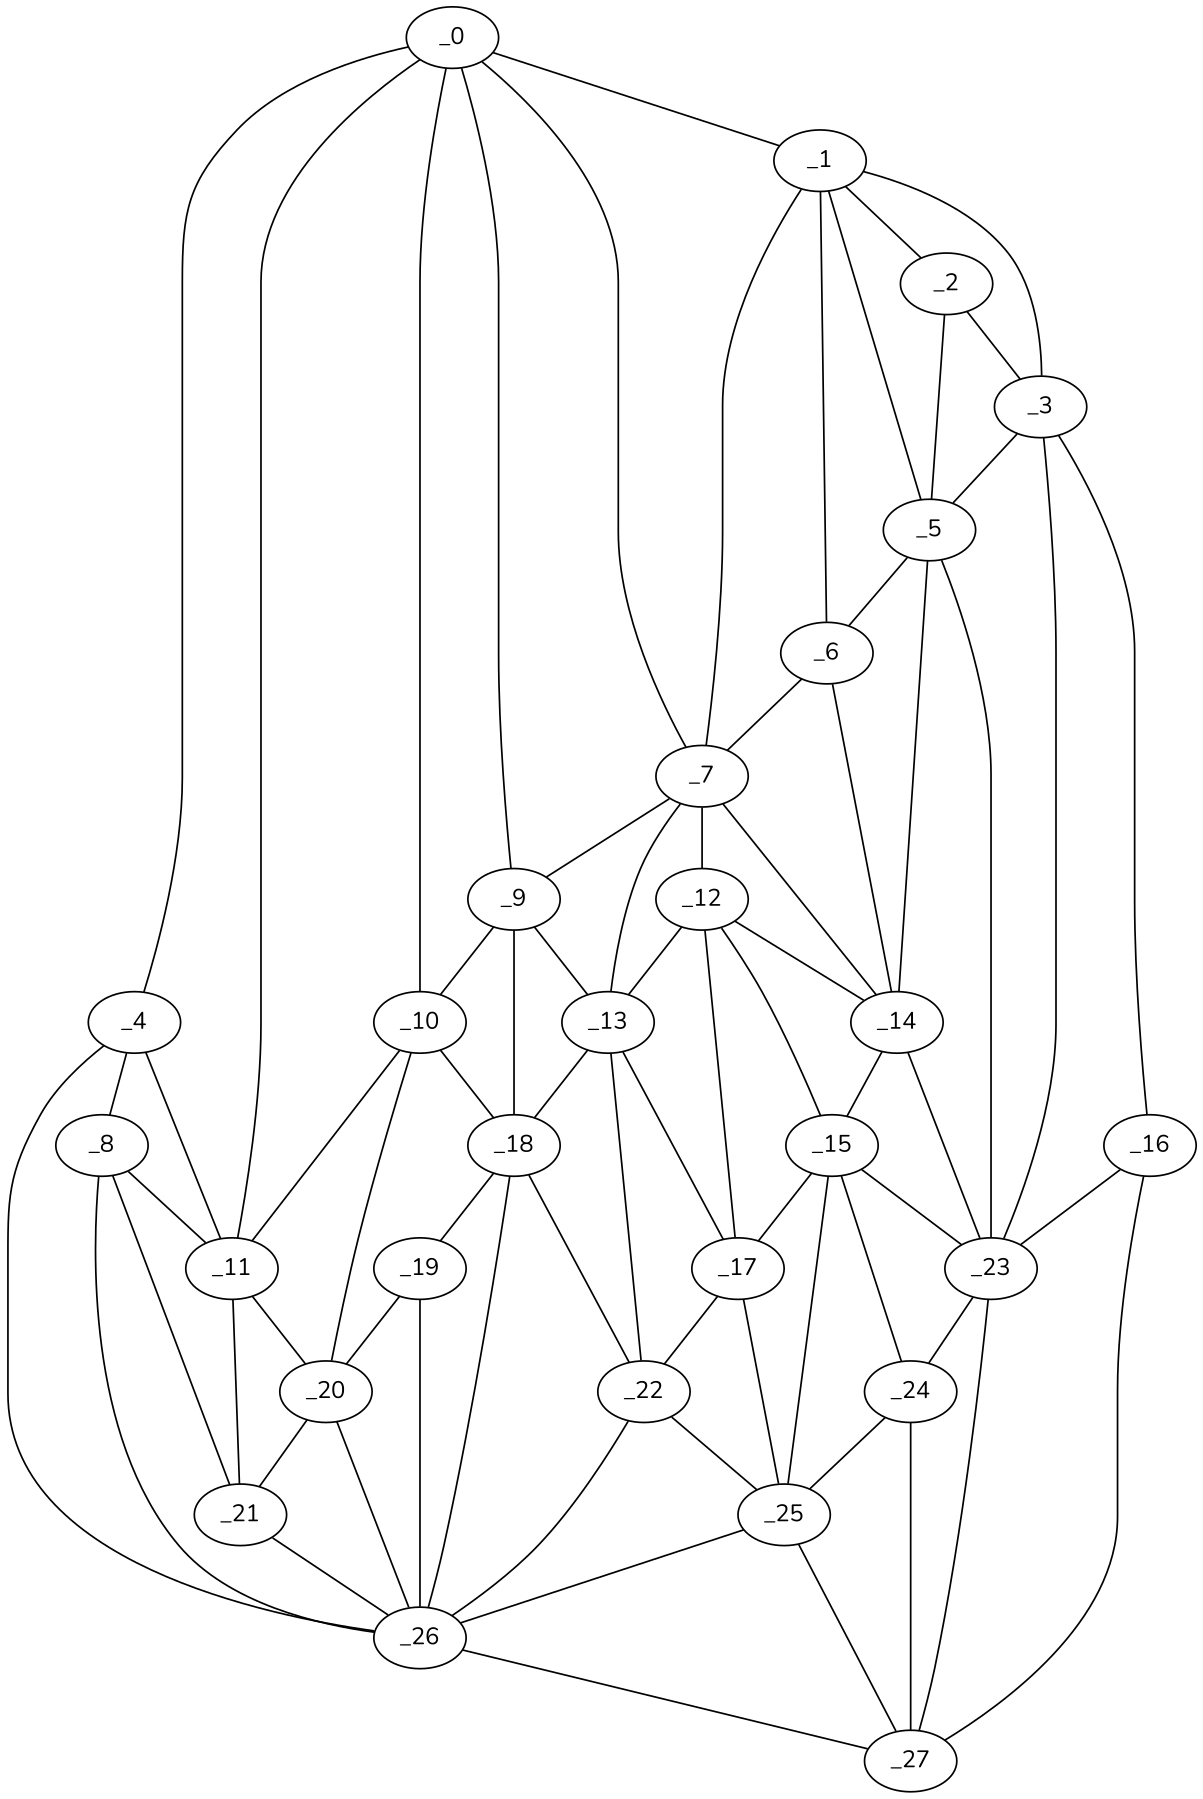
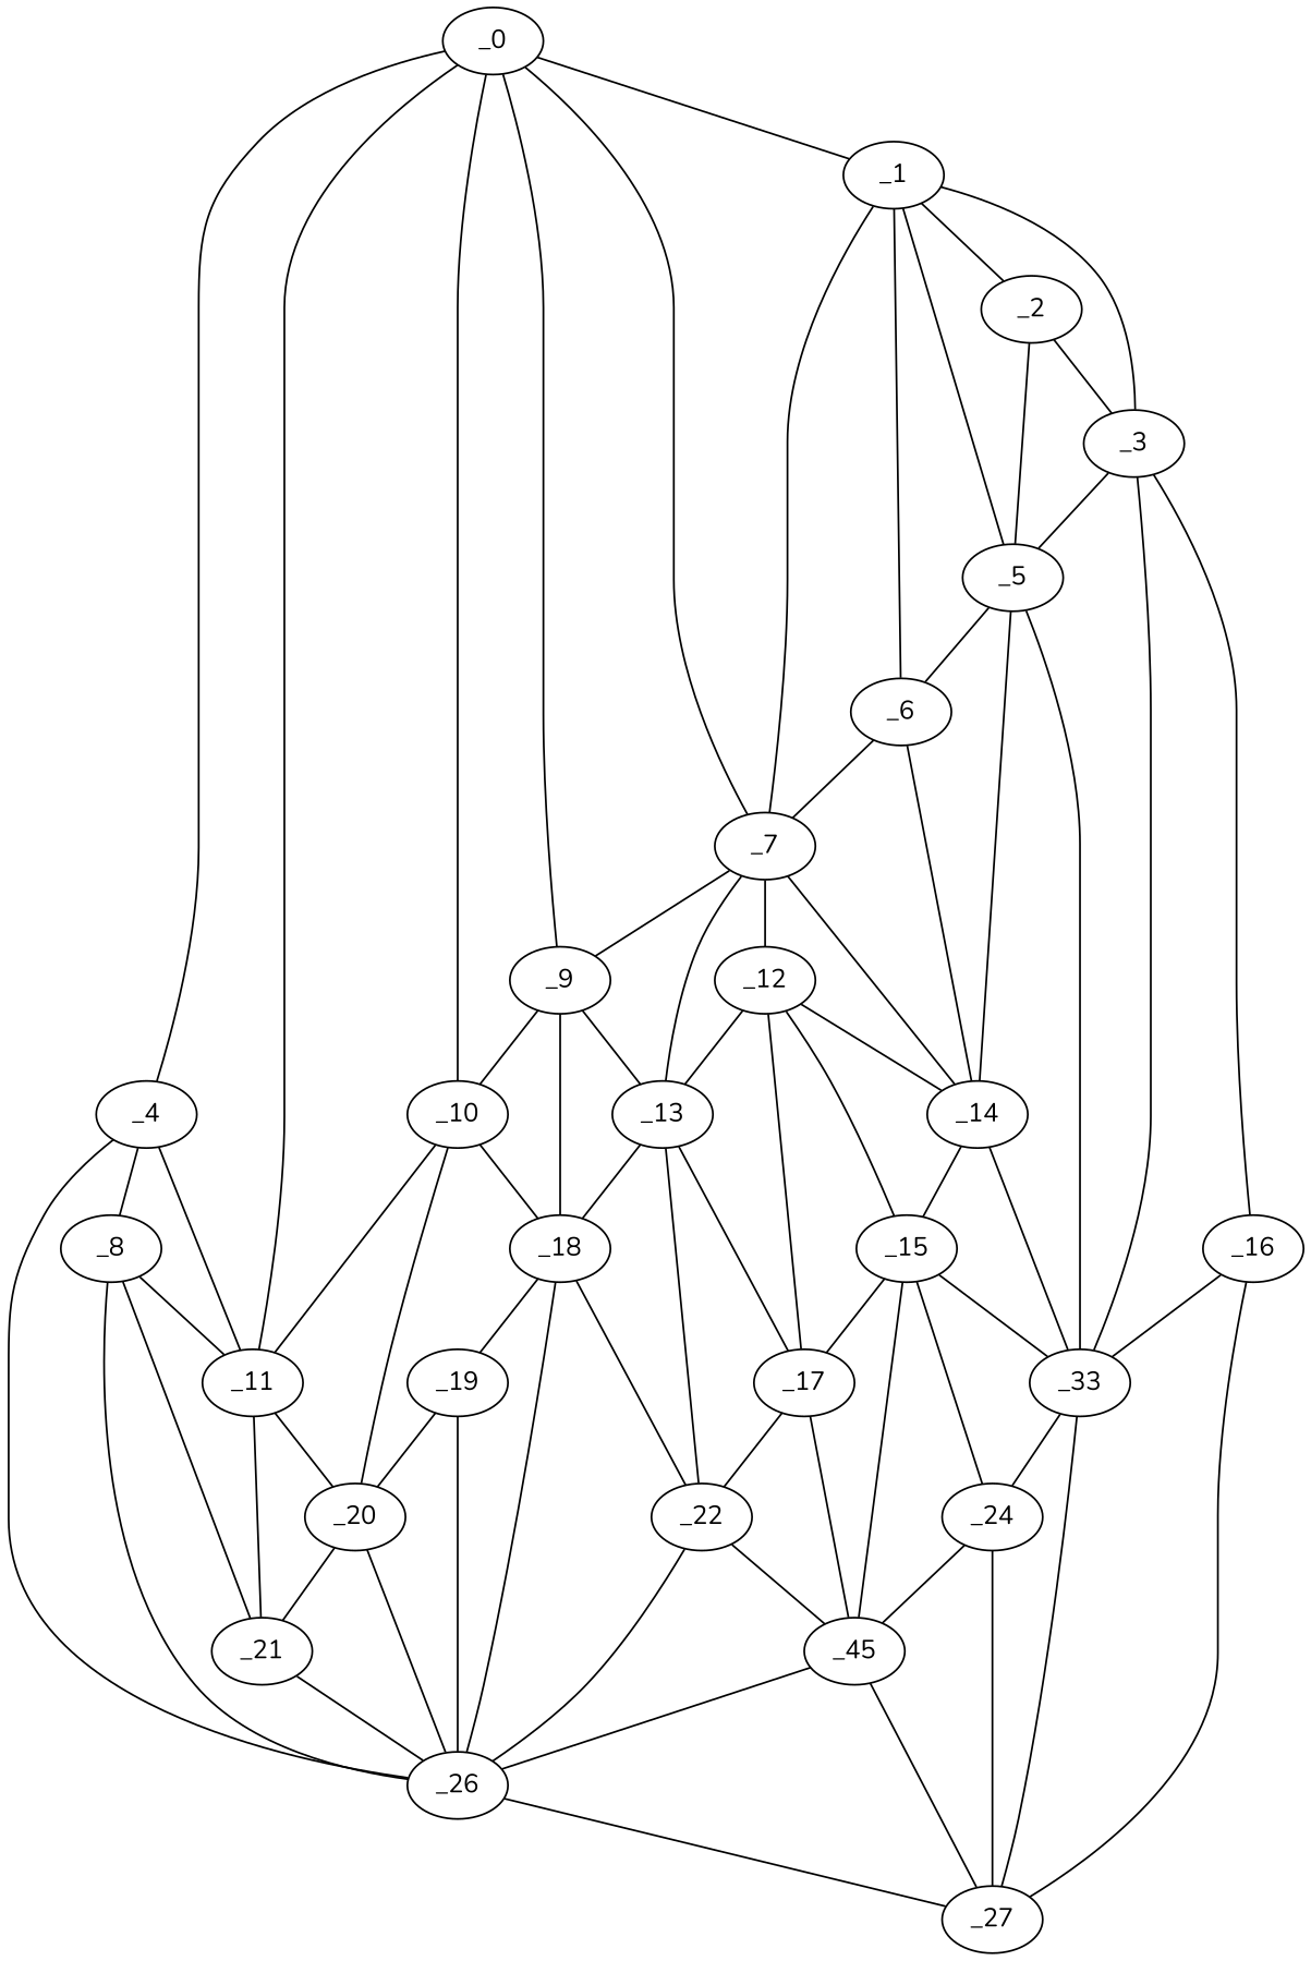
  graph {
    fontname=Nunito
    node [fontname=Nunito x=86 y=7]
    edge [fontname=Nunito valence=2]
    _0 [x=33 y=115]
    _1 [x=34 y=32]
    _4 [x=49 y=125]
    _7 [x=57 y=67]
    _9 [x=63 y=84]
    _10 [x=64 y=96]
    _11 [x=64 y=108]
    _2 [x=42 y=25]
    _3 [x=47]
    _5 [x=51 y=39]
    _6 [x=57 y=52]
    _8 [x=62 y=118]
    _26 [x=94 y=117]
    _14 [x=70 y=51]
    _12 [x=67 y=70]
    _13 [x=68 y=77]
    _18 [y=89]
    _20 [y=103]
    _21 [y=112]
    _16 [x=85]
-   _23 [x=88 y=26]
+   _23 [x=88 y=26 label=_33]
    _27 [x=96 y=34]
    _15 [x=77 y=52]
    _17 [x=85 y=68]
    _22 [x=87 y=80]
    _19 [y=92]
    _24 [x=92 y=46]
-   _25 [x=92 y=58]
+   _25 [x=92 y=58 label=_45]
    _0 -- _1 [valence=1]
    _0 -- _4 [valence=1]
    _0 -- _7
    _0 -- _9
    _0 -- _10 [valence=1]
    _0 -- _11 [valence=1]
    _1 -- _7
    _1 -- _2
    _1 -- _3 [valence=1]
    _1 -- _5
    _1 -- _6
    _4 -- _11
    _4 -- _8 [valence=1]
    _4 -- _26 [valence=1]
    _7 -- _9 [valence=1]
    _7 -- _14
    _7 -- _12
    _7 -- _13 [valence=1]
    _9 -- _10
    _9 -- _13
    _9 -- _18
    _10 -- _11
    _10 -- _18
    _10 -- _20
    _11 -- _20 [valence=1]
    _11 -- _21
    _2 -- _3
    _2 -- _5 [valence=1]
    _3 -- _5
    _3 -- _16 [valence=1]
    _3 -- _23
    _5 -- _6 [valence=1]
    _5 -- _14
    _5 -- _23
    _6 -- _7 [valence=1]
    _6 -- _14
    _8 -- _11
    _8 -- _26
    _8 -- _21 [valence=1]
    _26 -- _27 [valence=1]
    _14 -- _23
    _14 -- _15
    _12 -- _14
    _12 -- _13 [valence=1]
    _12 -- _15
    _12 -- _17
    _13 -- _18
    _13 -- _17
    _13 -- _22
    _18 -- _26
    _18 -- _22
    _18 -- _19
    _20 -- _26
    _20 -- _21
    _21 -- _26 [valence=1]
    _16 -- _23
    _16 -- _27 [valence=1]
    _23 -- _27 [valence=1]
    _23 -- _24
    _15 -- _23
    _15 -- _17
    _15 -- _24
    _15 -- _25
    _17 -- _22 [valence=1]
    _17 -- _25
    _22 -- _26
    _22 -- _25
    _19 -- _26 [valence=1]
    _19 -- _20
    _24 -- _27
    _24 -- _25
    _25 -- _26 [valence=1]
    _25 -- _27 [valence=1]
  }
